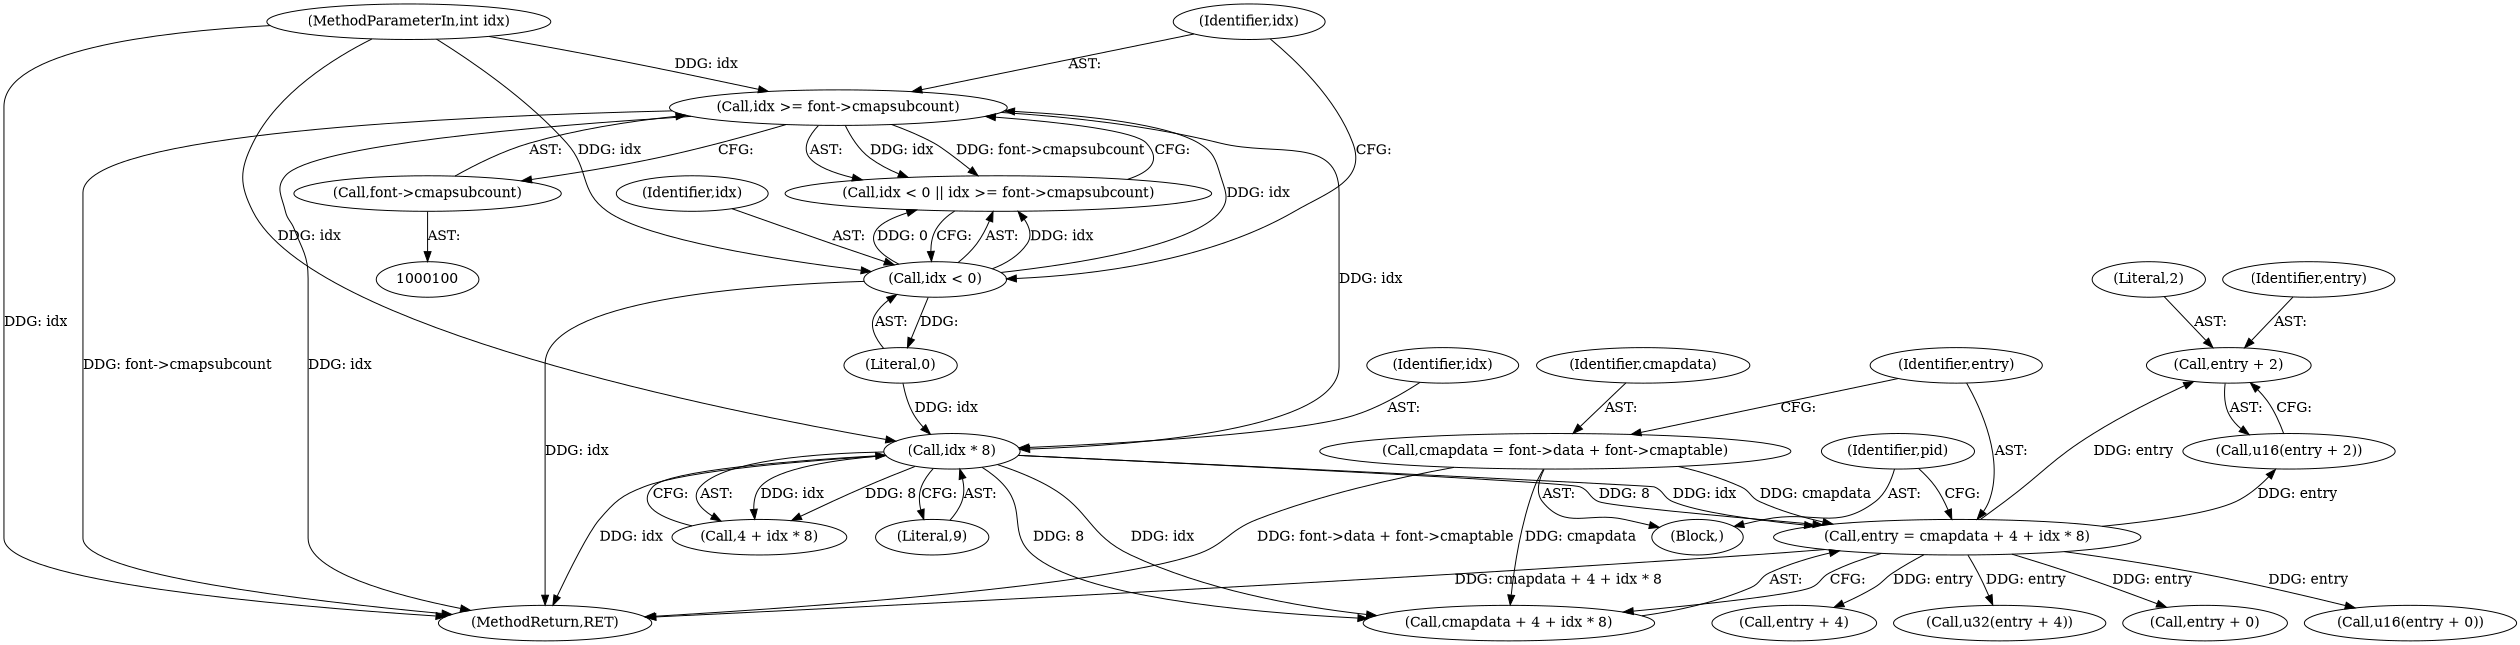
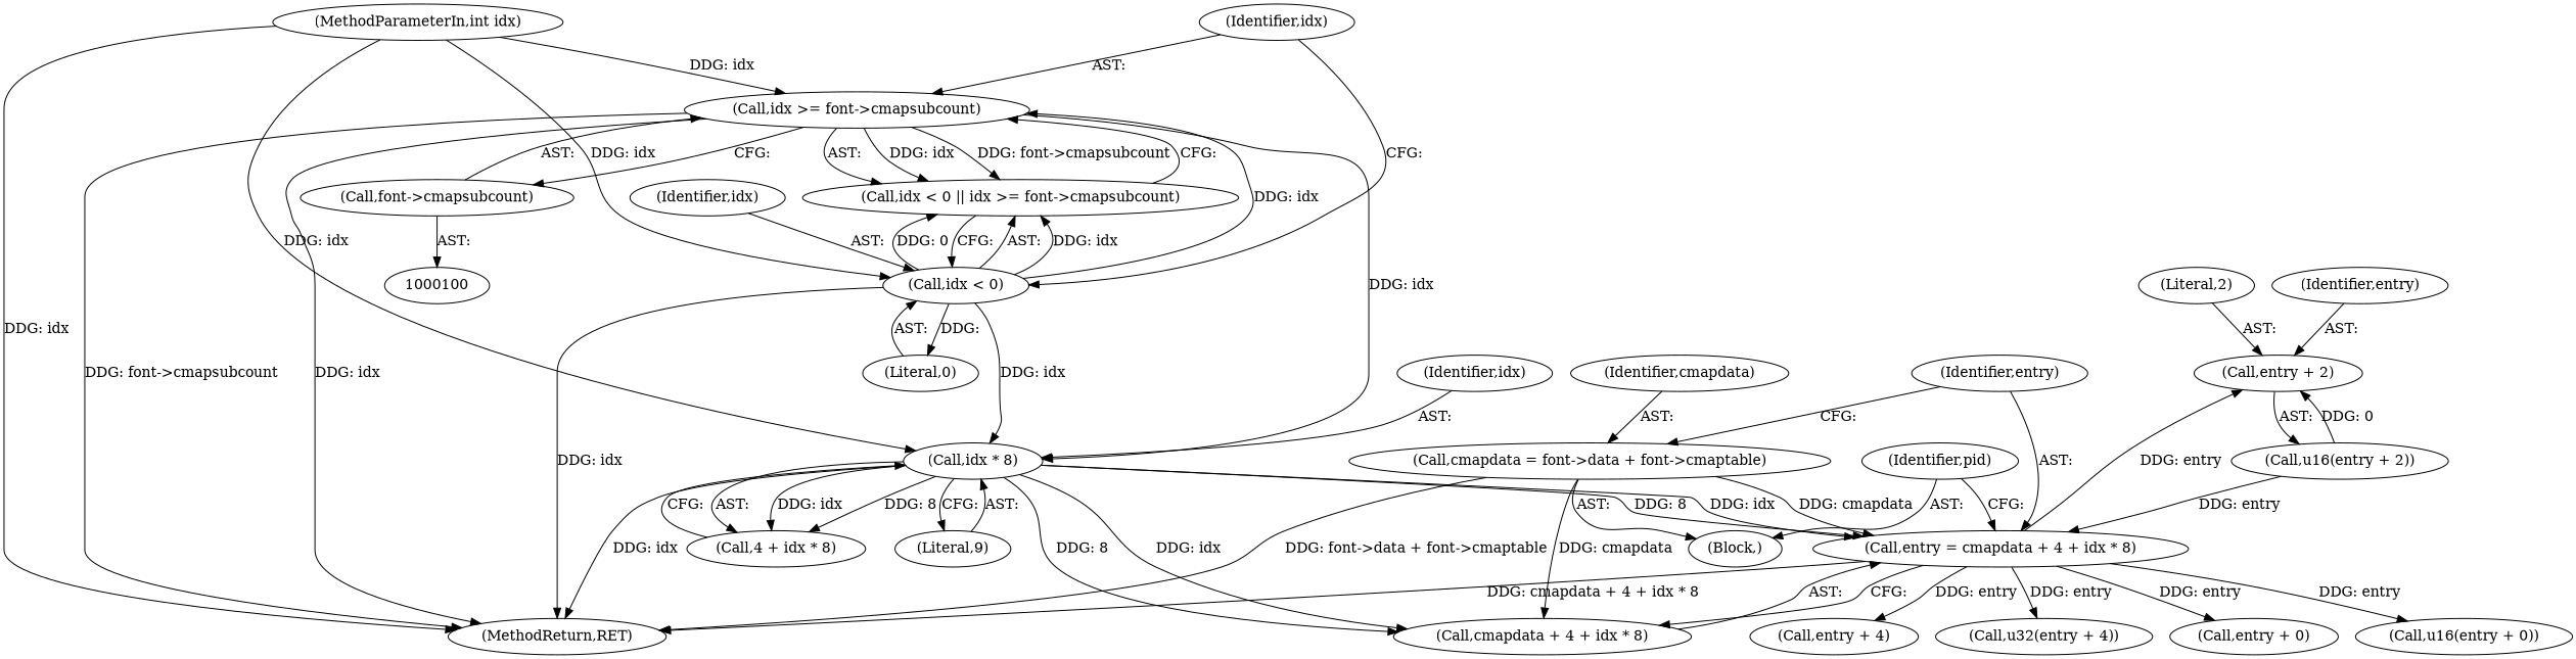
  digraph {
    n1 [label="(Call,entry + 2)"]
    n2 [label="(Call,u16(entry + 2))"]
    n3 [label="(Literal,2)"]
    n4 [label="(Call,entry = cmapdata + 4 + idx * 8)"]
    n5 [label="(MethodReturn,RET)"]
    n6 [label="(Call,entry + 0)"]
    n7 [label="(Call,u16(entry + 0))"]
    n8 [label="(Call,cmapdata + 4 + idx * 8)"]
    n9 [label="(Call,entry + 4)"]
    n10 [label="(Call,u32(entry + 4))"]
    n11 [label="(Block,)"]
    n12 [label="(Call,cmapdata = font->data + font->cmaptable)"]
    n13 [label="(Call,idx * 8)"]
    n14 [label="(Literal,9)"]
    n15 [label="(Call,4 + idx * 8)"]
    n16 [label="(Call,idx >= font->cmapsubcount)"]
    n17 [label="(Call,idx < 0 || idx >= font->cmapsubcount)"]
    n18 [label="(Call,font->cmapsubcount)"]
    n19 [label="(Call,idx < 0)"]
    1000100
    n21 [label="(Literal,0)"]
    n22 [label="(MethodParameterIn,int idx)"]
    n23 [label="(Identifier,pid)"]
    n24 [label="(Identifier,entry)"]
    n25 [label="(Identifier,idx)"]
    n26 [label="(Identifier,idx)"]
    n27 [label="(Identifier,entry)"]
    n28 [label="(Identifier,idx)"]
    n29 [label="(Identifier,cmapdata)"]
    n1 -> n2 [label="AST: "]
-   n2 -> n1 [label="CFG: "]
+   n2 -> n1 [label="DDG: 0"]
    n3 -> n1 [label="AST: "]
    n4 -> n1 [label="DDG: entry"]
-   n4 -> n2 [label="DDG: entry"]
+   n2 -> n4 [label="DDG: entry"]
    n4 -> n5 [label="DDG: cmapdata + 4 + idx * 8"]
    n4 -> n6 [label="DDG: entry"]
    n4 -> n7 [label="DDG: entry"]
    n4 -> n8 [label="CFG: "]
    n4 -> n9 [label="DDG: entry"]
    n4 -> n10 [label="DDG: entry"]
    n8 -> n4 [label="AST: "]
    n12 -> n4 [label="DDG: cmapdata"]
    n12 -> n5 [label="DDG: font->data + font->cmaptable"]
    n12 -> n8 [label="DDG: cmapdata"]
    n12 -> n11 [label="AST: "]
    n13 -> n4 [label="DDG: idx"]
    n13 -> n4 [label="DDG: 8"]
    n13 -> n5 [label="DDG: idx"]
    n13 -> n8 [label="DDG: idx"]
    n13 -> n8 [label="DDG: 8"]
    n13 -> n14 [label="CFG: "]
    n13 -> n15 [label="AST: "]
    n13 -> n15 [label="DDG: idx"]
    n13 -> n15 [label="DDG: 8"]
    n14 -> n13 [label="AST: "]
    n15 -> n13 [label="CFG: "]
    n16 -> n5 [label="DDG: font->cmapsubcount"]
    n16 -> n5 [label="DDG: idx"]
    n16 -> n13 [label="DDG: idx"]
    n16 -> n17 [label="AST: "]
    n16 -> n17 [label="DDG: idx"]
    n16 -> n17 [label="DDG: font->cmapsubcount"]
    n16 -> n18 [label="CFG: "]
    n17 -> n16 [label="CFG: "]
    n17 -> n19 [label="CFG: "]
    n18 -> n16 [label="AST: "]
    n18 -> 1000100 [label="AST: "]
    n19 -> n5 [label="DDG: idx"]
-   n21 -> n13 [label="DDG: idx"]
+   n19 -> n13 [label="DDG: idx"]
    n19 -> n16 [label="DDG: idx"]
    n19 -> n17 [label="AST: "]
    n19 -> n17 [label="DDG: idx"]
    n19 -> n17 [label="DDG: 0"]
    n19 -> n21 [label="DDG: "]
    n21 -> n19 [label="AST: "]
    n22 -> n5 [label="DDG: idx"]
    n22 -> n13 [label="DDG: idx"]
    n22 -> n16 [label="DDG: idx"]
    n22 -> n19 [label="DDG: idx"]
    n23 -> n4 [label="CFG: "]
    n23 -> n11 [label="AST: "]
    n24 -> n4 [label="AST: "]
    n24 -> n12 [label="CFG: "]
    n25 -> n19 [label="AST: "]
    n26 -> n13 [label="AST: "]
    n27 -> n1 [label="AST: "]
    n28 -> n16 [label="AST: "]
    n28 -> n19 [label="CFG: "]
    n29 -> n12 [label="AST: "]
  }
